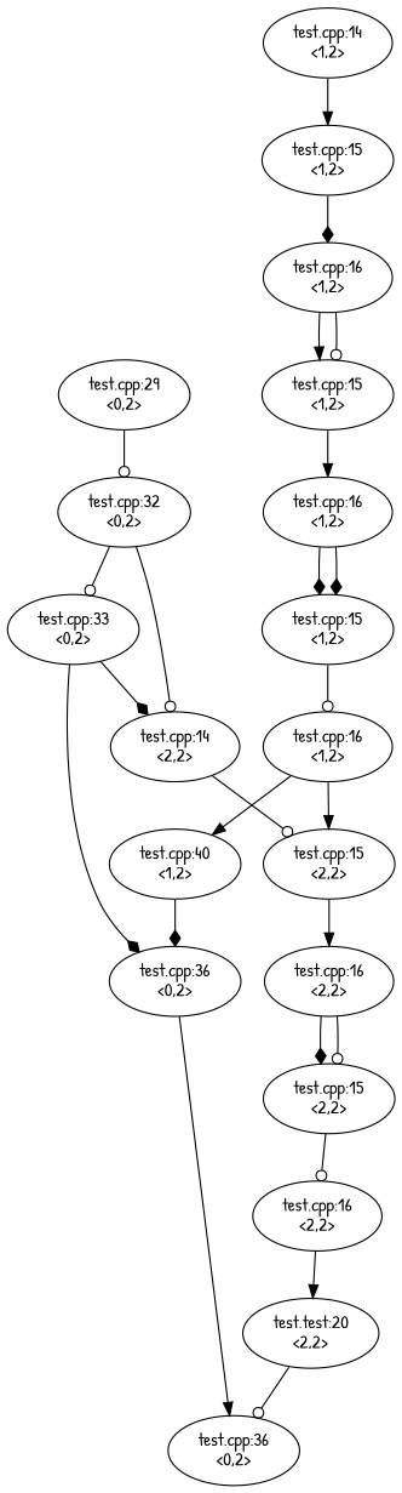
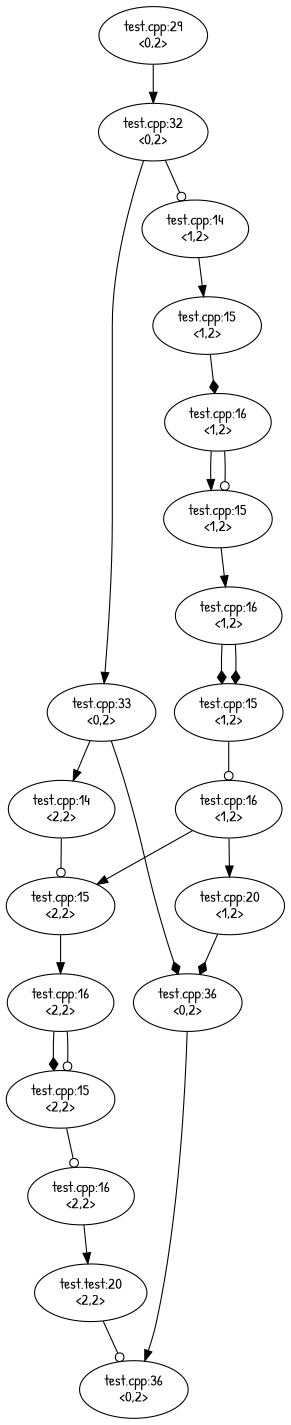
  digraph {
    fontname="Patrick Hand"
    node [fontname="Patrick Hand"]
    edge [arrowhead=normal fontname="Patrick Hand"]
    n1 [label="test.cpp:29\n<0,2>"]
    n2 [label="test.cpp:32\n<0,2>"]
    n3 [label="test.cpp:14\n<1,2>"]
    n4 [label="test.cpp:33\n<0,2>"]
    n5 [label="test.cpp:15\n<1,2>"]
    n6 [label="test.cpp:14\n<2,2>"]
    n7 [label="test.cpp:36\n<0,2>"]
    n8 [label="test.cpp:16\n<1,2>"]
    n9 [label="test.cpp:15\n<2,2>"]
    n10 [label="test.cpp:36\n<0,2>"]
    n11 [label="test.cpp:16\n<2,2>"]
    n12 [label="test.cpp:15\n<1,2>"]
    n13 [label="test.cpp:16\n<1,2>"]
    n14 [label="test.cpp:15\n<1,2>"]
    n15 [label="test.cpp:16\n<1,2>"]
-   n16 [label="test.cpp:40\n<1,2>"]
+   n16 [label="test.cpp:20\n<1,2>"]
    n17 [label="test.cpp:15\n<2,2>"]
    n18 [label="test.cpp:16\n<2,2>"]
    n19 [label="test.test:20\n<2,2>"]
-   n1 -> n2 [arrowhead=odot]
-   n2 -> n6 [arrowhead=odot]
-   n2 -> n4 [arrowhead=odot]
+   n1 -> n2
+   n2 -> n3 [arrowhead=odot]
+   n2 -> n4
    n3 -> n5
-   n4 -> n6 [arrowhead=diamond]
+   n4 -> n6
    n4 -> n7 [arrowhead=diamond]
    n5 -> n8 [arrowhead=diamond]
    n6 -> n9 [arrowhead=odot]
    n7 -> n10
    n8 -> n12
    n8 -> n12 [arrowhead=odot]
    n9 -> n11
    n11 -> n17 [arrowhead=diamond]
    n11 -> n17 [arrowhead=odot]
    n12 -> n13
    n13 -> n14 [arrowhead=diamond]
    n13 -> n14 [arrowhead=diamond]
    n14 -> n15 [arrowhead=odot]
    n15 -> n9
    n15 -> n16
    n16 -> n7 [arrowhead=diamond]
    n17 -> n18 [arrowhead=odot]
    n18 -> n19
    n19 -> n10 [arrowhead=odot]
  }
